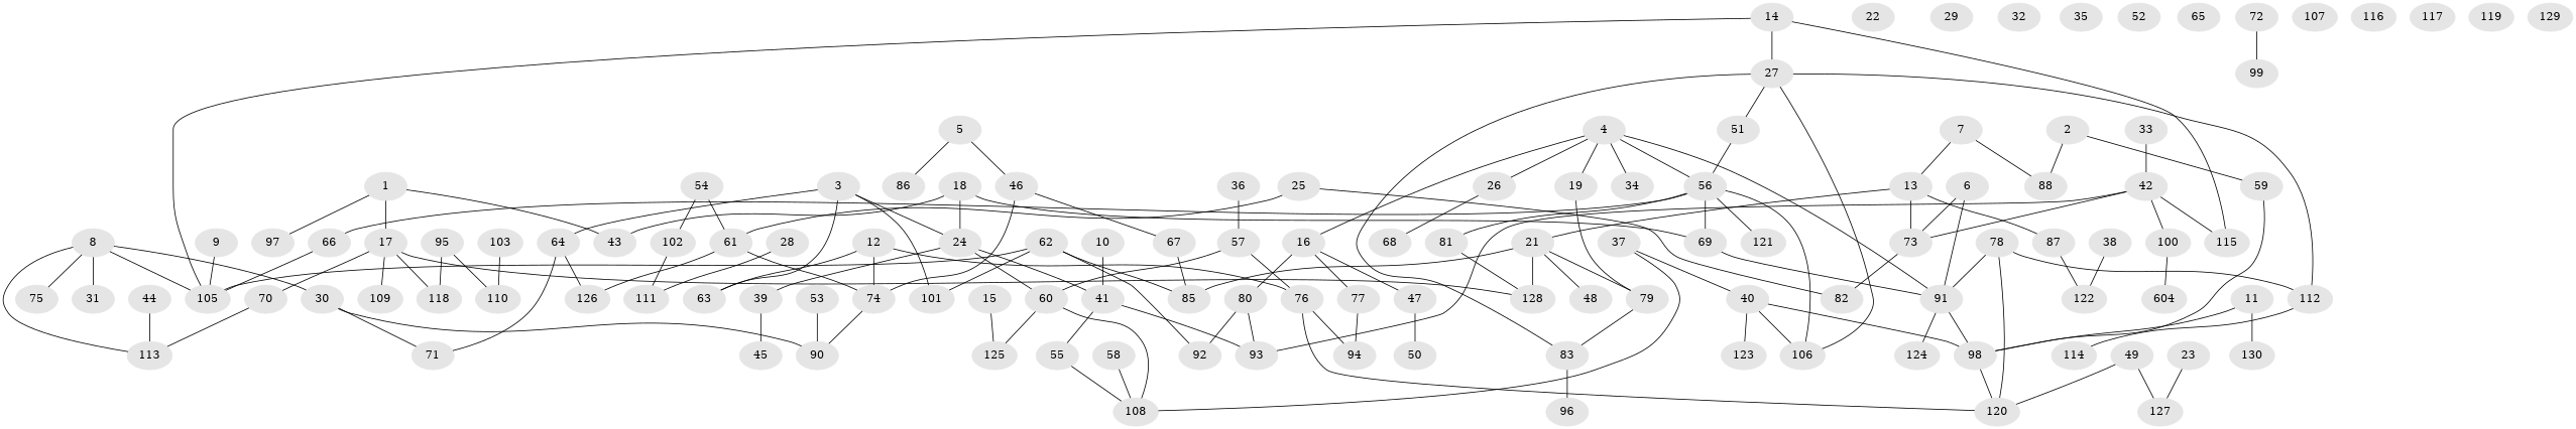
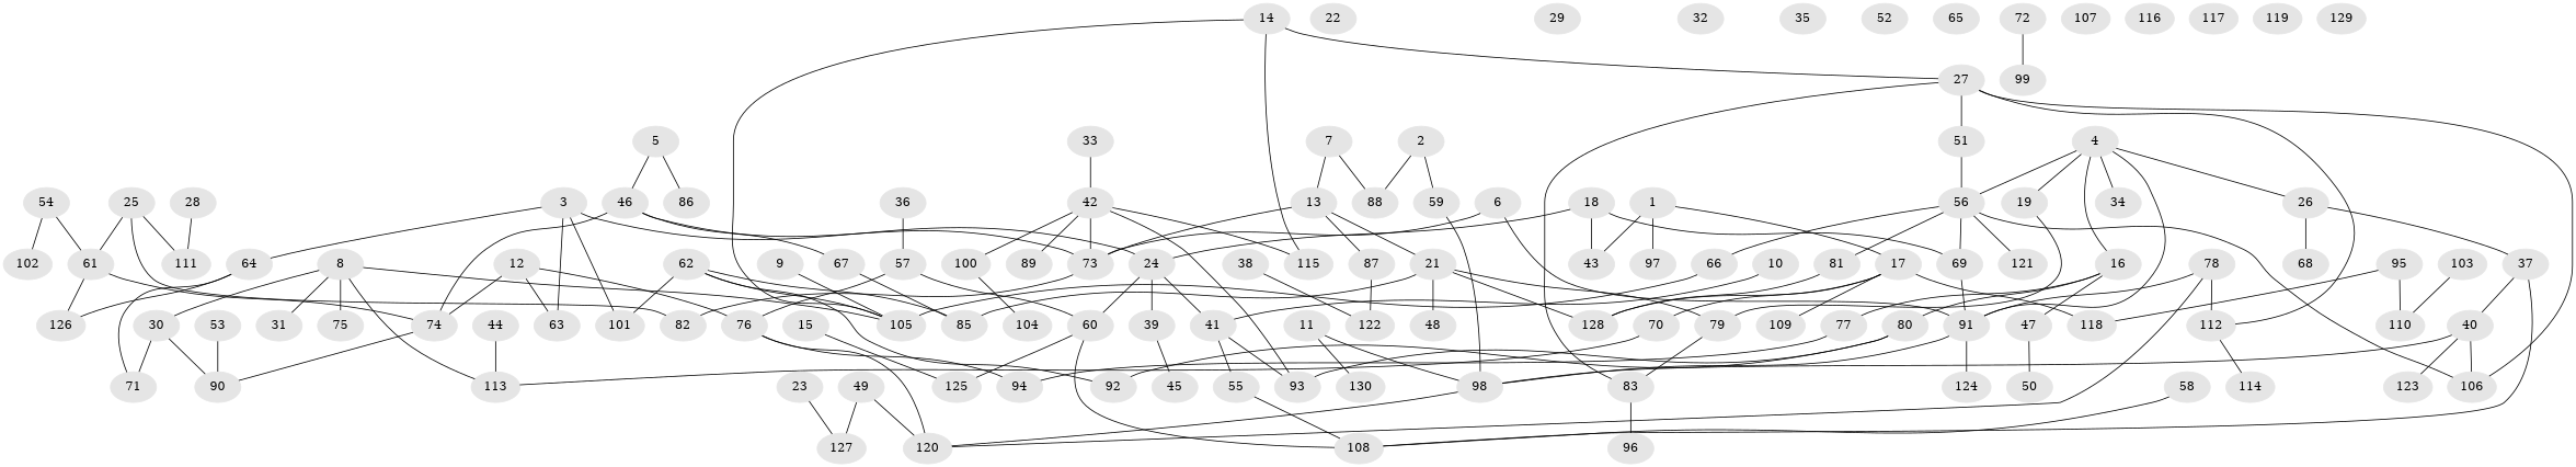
  graph {
    node [color=gray90 style=filled]
    1
    17
    43
    97
    70
    109
    118
    128
    2
    59
    88
    98
    3
    24
    63
    64
    101
    41
    39
    60
    71
    126
    4
    16
    19
    26
    34
    56
    91
    47
    77
    80
    79
    37
    68
    69
    106
    66
    81
    121
    124
    5
    46
    86
    73
    74
    67
    6
    82
    7
    13
    21
    87
    8
    30
    31
    75
    105
    113
    90
    9
    10
    55
    93
    11
    130
    120
    12
    76
    94
    48
    85
    122
    14
    27
    115
    51
    83
    112
    15
    125
    50
    92
    18
    22
    23
    127
    45
    108
    25
    61
    111
    40
    96
    114
    28
    29
    32
    33
    42
+   89
    100
    35
    36
    57
    123
    38
-   104 [label=604]
+   104
    44
    49
    52
    53
    54
    102
    58
    62
    65
    72
    99
    78
    95
    110
    103
    107
    116
    117
    119
    129
    1 -- 17
    1 -- 43
    1 -- 97
    17 -- 70
    17 -- 109
    17 -- 118
    17 -- 128
    70 -- 113
    2 -- 59
    2 -- 88
    59 -- 98
    98 -- 120
    3 -- 24
    3 -- 63
    3 -- 64
    3 -- 101
    24 -- 41
    24 -- 39
    24 -- 60
    64 -- 71
    64 -- 126
    41 -- 55
    41 -- 93
    39 -- 45
    60 -- 125
    60 -- 108
    4 -- 16
    4 -- 19
    4 -- 26
    4 -- 34
    4 -- 56
    4 -- 91
    16 -- 47
    16 -- 77
    16 -- 80
    19 -- 79
+   26 -- 37
    26 -- 68
    56 -- 69
    56 -- 106
    56 -- 66
    56 -- 81
    56 -- 121
    91 -- 98
    91 -- 124
    47 -- 50
    77 -- 94
    80 -- 93
    80 -- 92
    79 -- 83
    37 -- 108
    37 -- 40
    69 -- 91
    66 -- 105
    81 -- 128
    5 -- 46
    5 -- 86
+   46 -- 73
    46 -- 74
    46 -- 67
    73 -- 82
    74 -- 90
    67 -- 85
    6 -- 91
    6 -- 73
    7 -- 88
    7 -- 13
    13 -- 73
    13 -- 21
    13 -- 87
    21 -- 128
    21 -- 79
    21 -- 48
    21 -- 85
    87 -- 122
    8 -- 30
    8 -- 31
    8 -- 75
    8 -- 105
    8 -- 113
    30 -- 71
    30 -- 90
    9 -- 105
    10 -- 41
    55 -- 108
    11 -- 98
    11 -- 130
    12 -- 63
    12 -- 74
    12 -- 76
    76 -- 120
    76 -- 94
    14 -- 105
    14 -- 27
    14 -- 115
    27 -- 106
    27 -- 51
    27 -- 83
    27 -- 112
    51 -- 56
    83 -- 96
    112 -- 114
    15 -- 125
    18 -- 43
    18 -- 24
    18 -- 69
    23 -- 127
    25 -- 82
    25 -- 61
-   102 -- 111
+   25 -- 111
    61 -- 126
    61 -- 74
    40 -- 98
    40 -- 106
    40 -- 123
    28 -- 111
    33 -- 42
    42 -- 73
    42 -- 93
    42 -- 115
+   42 -- 89
    42 -- 100
    100 -- 104
    36 -- 57
    57 -- 60
    57 -- 76
    38 -- 122
    44 -- 113
    49 -- 120
    49 -- 127
    53 -- 90
    54 -- 61
    54 -- 102
    58 -- 108
    62 -- 101
    62 -- 105
    62 -- 85
    62 -- 92
    72 -- 99
    78 -- 91
    78 -- 120
    78 -- 112
    95 -- 118
    95 -- 110
    103 -- 110
  }
